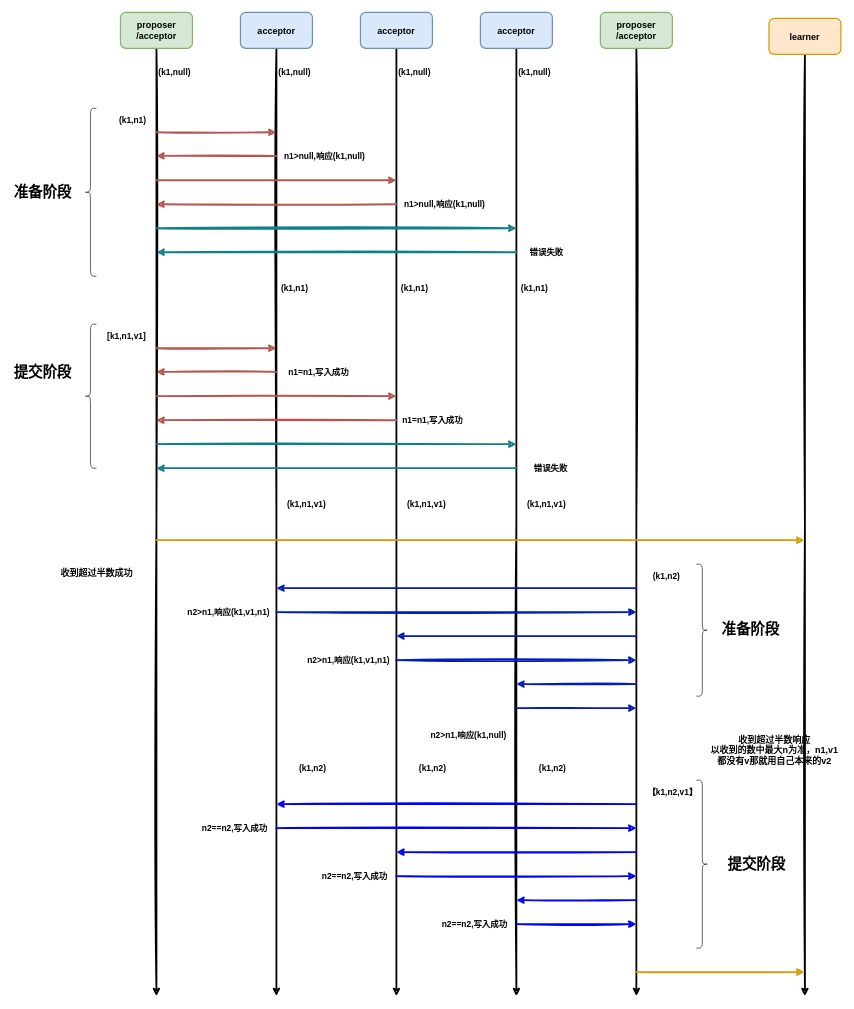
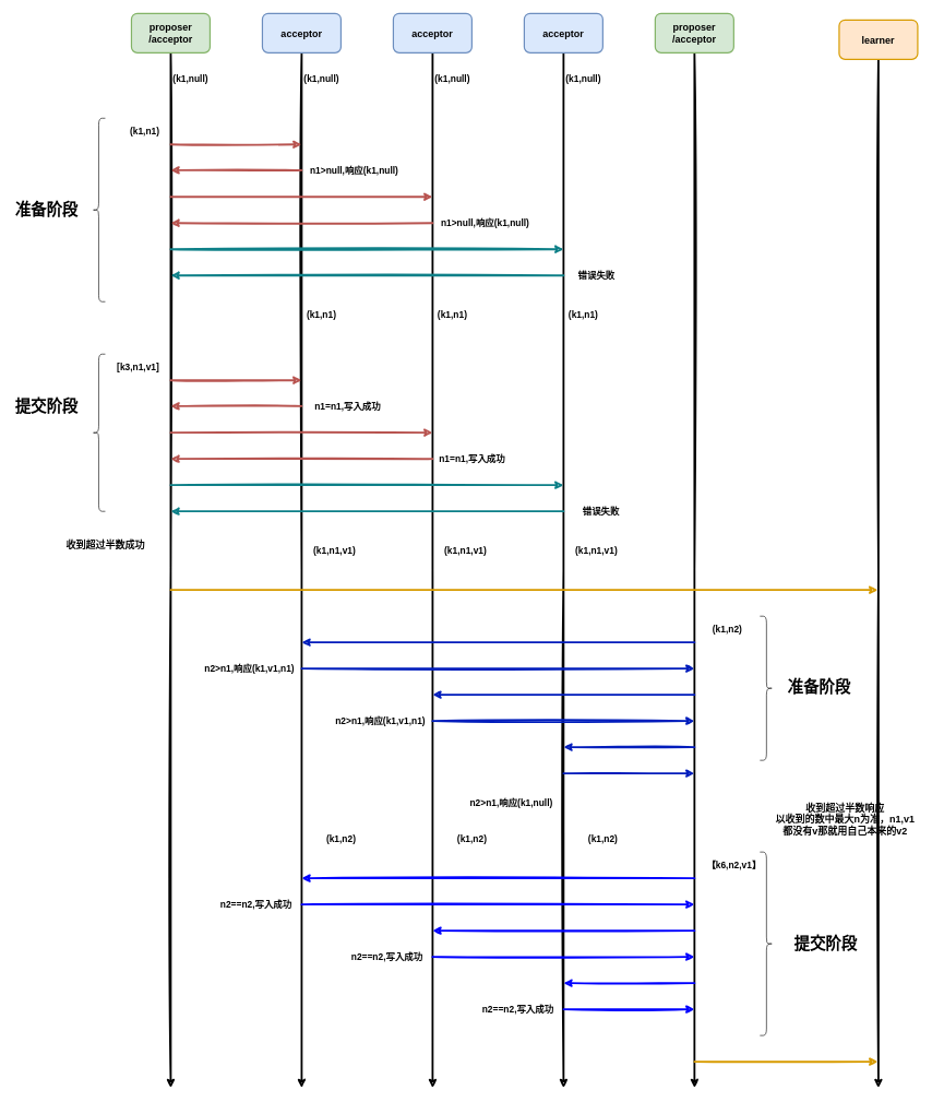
  <mxCell id="0" />
  <mxCell id="1" parent="0" />
  <mxCell id="2" style="edgeStyle=orthogonalEdgeStyle;rounded=0;orthogonalLoop=1;jettySize=auto;html=1;fontSize=15;strokeWidth=3;sketch=1;" edge="1" parent="1" source="3"><mxGeometry relative="1" as="geometry"><mxPoint x="260" y="1660" as="targetPoint" /></mxGeometry></mxCell>
  <mxCell id="3" value="proposer&lt;br&gt;/acceptor" style="rounded=1;whiteSpace=wrap;html=1;strokeWidth=2;fillWeight=4;hachureGap=8;hachureAngle=45;fillColor=#d5e8d4;sketch=0;strokeColor=#82b366;fontSize=15;fontStyle=1" vertex="1" parent="1"><mxGeometry x="200" y="20" width="120" height="60" as="geometry" /></mxCell>
  <mxCell id="4" style="edgeStyle=orthogonalEdgeStyle;rounded=0;orthogonalLoop=1;jettySize=auto;html=1;fontSize=15;strokeWidth=3;sketch=1;" edge="1" parent="1" source="5"><mxGeometry relative="1" as="geometry"><mxPoint x="460" y="1660" as="targetPoint" /></mxGeometry></mxCell>
  <mxCell id="5" value="acceptor" style="rounded=1;whiteSpace=wrap;html=1;strokeWidth=2;fillWeight=4;hachureGap=8;hachureAngle=45;fillColor=#dae8fc;sketch=0;strokeColor=#6c8ebf;fontSize=15;fontStyle=1" vertex="1" parent="1"><mxGeometry x="400" y="20" width="120" height="60" as="geometry" /></mxCell>
  <mxCell id="6" style="edgeStyle=orthogonalEdgeStyle;rounded=0;orthogonalLoop=1;jettySize=auto;html=1;fontSize=15;strokeWidth=3;sketch=1;" edge="1" parent="1" source="7"><mxGeometry relative="1" as="geometry"><mxPoint x="660" y="1660" as="targetPoint" /></mxGeometry></mxCell>
  <mxCell id="7" value="acceptor" style="rounded=1;whiteSpace=wrap;html=1;strokeWidth=2;fillWeight=4;hachureGap=8;hachureAngle=45;fillColor=#dae8fc;sketch=0;strokeColor=#6c8ebf;fontSize=15;fontStyle=1" vertex="1" parent="1"><mxGeometry x="600" y="20" width="120" height="60" as="geometry" /></mxCell>
  <mxCell id="8" style="edgeStyle=orthogonalEdgeStyle;rounded=0;orthogonalLoop=1;jettySize=auto;html=1;fontSize=15;strokeWidth=3;sketch=1;" edge="1" parent="1" source="9"><mxGeometry relative="1" as="geometry"><mxPoint x="860" y="1660" as="targetPoint" /></mxGeometry></mxCell>
  <mxCell id="9" value="acceptor" style="rounded=1;whiteSpace=wrap;html=1;strokeWidth=2;fillWeight=4;hachureGap=8;hachureAngle=45;fillColor=#dae8fc;sketch=0;strokeColor=#6c8ebf;fontSize=15;fontStyle=1" vertex="1" parent="1"><mxGeometry x="800" y="20" width="120" height="60" as="geometry" /></mxCell>
  <mxCell id="10" style="edgeStyle=orthogonalEdgeStyle;rounded=0;orthogonalLoop=1;jettySize=auto;html=1;fontSize=15;strokeWidth=3;sketch=1;" edge="1" parent="1" source="11"><mxGeometry relative="1" as="geometry"><mxPoint x="1060" y="1660" as="targetPoint" /></mxGeometry></mxCell>
  <mxCell id="11" value="proposer&lt;br&gt;/acceptor" style="rounded=1;whiteSpace=wrap;html=1;strokeWidth=2;fillWeight=4;hachureGap=8;hachureAngle=45;fillColor=#d5e8d4;sketch=0;strokeColor=#82b366;fontSize=15;fontStyle=1" vertex="1" parent="1"><mxGeometry x="1000" y="20" width="120" height="60" as="geometry" /></mxCell>
  <mxCell id="12" value="" style="endArrow=classic;html=1;rounded=0;sketch=1;strokeWidth=3;fontSize=14;fillColor=#f8cecc;strokeColor=#b85450;" edge="1" parent="1"><mxGeometry width="50" height="50" relative="1" as="geometry"><mxPoint x="260" y="220" as="sourcePoint" /><mxPoint x="460" y="220" as="targetPoint" /></mxGeometry></mxCell>
  <mxCell id="13" value="(k1,null)" style="text;strokeColor=none;fillColor=none;html=1;fontSize=14;fontStyle=1;verticalAlign=middle;align=center;sketch=0;" vertex="1" parent="1"><mxGeometry x="240" y="100" width="100" height="40" as="geometry" /></mxCell>
  <mxCell id="14" value="" style="endArrow=classic;html=1;rounded=0;sketch=1;strokeWidth=3;fontSize=15;fillColor=#f8cecc;strokeColor=#b85450;" edge="1" parent="1"><mxGeometry width="50" height="50" relative="1" as="geometry"><mxPoint x="260" y="300" as="sourcePoint" /><mxPoint x="660" y="300" as="targetPoint" /><Array as="points" /></mxGeometry></mxCell>
  <mxCell id="15" value="" style="endArrow=classic;html=1;rounded=0;sketch=1;strokeWidth=3;fontSize=15;fillColor=#b0e3e6;strokeColor=#0e8088;" edge="1" parent="1"><mxGeometry width="50" height="50" relative="1" as="geometry"><mxPoint x="260" y="380" as="sourcePoint" /><mxPoint x="860" y="380" as="targetPoint" /></mxGeometry></mxCell>
  <mxCell id="16" value="(k1,null)" style="text;strokeColor=none;fillColor=none;html=1;fontSize=14;fontStyle=1;verticalAlign=middle;align=center;sketch=0;" vertex="1" parent="1"><mxGeometry x="440" y="100" width="100" height="40" as="geometry" /></mxCell>
  <mxCell id="17" value="(k1,null)" style="text;strokeColor=none;fillColor=none;html=1;fontSize=14;fontStyle=1;verticalAlign=middle;align=center;sketch=0;" vertex="1" parent="1"><mxGeometry x="640" y="100" width="100" height="40" as="geometry" /></mxCell>
  <mxCell id="18" value="(k1,null)" style="text;strokeColor=none;fillColor=none;html=1;fontSize=14;fontStyle=1;verticalAlign=middle;align=center;sketch=0;" vertex="1" parent="1"><mxGeometry x="840" y="100" width="100" height="40" as="geometry" /></mxCell>
  <mxCell id="19" value="" style="endArrow=classic;html=1;rounded=0;sketch=1;strokeWidth=3;fontSize=15;fillColor=#f8cecc;strokeColor=#b85450;" edge="1" parent="1"><mxGeometry width="50" height="50" relative="1" as="geometry"><mxPoint x="460" y="259.33" as="sourcePoint" /><mxPoint x="260" y="259.33" as="targetPoint" /></mxGeometry></mxCell>
  <mxCell id="20" value="" style="endArrow=classic;html=1;rounded=0;sketch=1;strokeWidth=3;fontSize=15;fillColor=#f8cecc;strokeColor=#b85450;" edge="1" parent="1"><mxGeometry width="50" height="50" relative="1" as="geometry"><mxPoint x="660" y="340" as="sourcePoint" /><mxPoint x="260" y="340" as="targetPoint" /></mxGeometry></mxCell>
  <mxCell id="21" value="" style="endArrow=classic;html=1;rounded=0;sketch=1;strokeWidth=3;fontSize=15;fillColor=#b0e3e6;strokeColor=#0e8088;" edge="1" parent="1"><mxGeometry width="50" height="50" relative="1" as="geometry"><mxPoint x="860" y="420" as="sourcePoint" /><mxPoint x="260" y="420" as="targetPoint" /></mxGeometry></mxCell>
  <mxCell id="22" value="" style="endArrow=classic;html=1;rounded=0;sketch=1;strokeWidth=3;fontSize=14;fillColor=#f8cecc;strokeColor=#b85450;" edge="1" parent="1"><mxGeometry width="50" height="50" relative="1" as="geometry"><mxPoint x="260" y="580" as="sourcePoint" /><mxPoint x="460" y="580" as="targetPoint" /></mxGeometry></mxCell>
  <mxCell id="23" value="" style="endArrow=classic;html=1;rounded=0;sketch=1;strokeWidth=3;fontSize=15;fillColor=#f8cecc;strokeColor=#b85450;" edge="1" parent="1"><mxGeometry width="50" height="50" relative="1" as="geometry"><mxPoint x="260" y="660" as="sourcePoint" /><mxPoint x="660" y="660" as="targetPoint" /><Array as="points" /></mxGeometry></mxCell>
  <mxCell id="24" value="(k1,n1)" style="text;strokeColor=none;fillColor=none;html=1;fontSize=14;fontStyle=1;verticalAlign=middle;align=center;sketch=0;" vertex="1" parent="1"><mxGeometry x="170" y="180" width="100" height="40" as="geometry" /></mxCell>
  <mxCell id="25" value="n1&amp;gt;null,响应(k1,null)" style="text;html=1;fontSize=14;fontStyle=1;verticalAlign=middle;align=center;sketch=0;" vertex="1" parent="1"><mxGeometry x="490" y="240" width="100" height="40" as="geometry" /></mxCell>
  <mxCell id="26" value="n1&amp;gt;null,响应(k1,null)" style="text;html=1;fontSize=14;fontStyle=1;verticalAlign=middle;align=center;sketch=0;" vertex="1" parent="1"><mxGeometry x="690" y="320" width="100" height="40" as="geometry" /></mxCell>
  <mxCell id="27" value="" style="shape=curlyBracket;whiteSpace=wrap;html=1;rounded=1;labelPosition=left;verticalLabelPosition=middle;align=right;verticalAlign=middle;sketch=0;fontSize=14;" vertex="1" parent="1"><mxGeometry x="140" y="180" width="20" height="280" as="geometry" /></mxCell>
  <mxCell id="28" value="准备阶段" style="text;strokeColor=none;fillColor=none;html=1;fontSize=24;fontStyle=1;verticalAlign=middle;align=center;sketch=0;" vertex="1" parent="1"><mxGeometry x="20" y="300" width="100" height="40" as="geometry" /></mxCell>
  <mxCell id="29" value="" style="shape=curlyBracket;whiteSpace=wrap;html=1;rounded=1;labelPosition=left;verticalLabelPosition=middle;align=right;verticalAlign=middle;sketch=0;fontSize=14;" vertex="1" parent="1"><mxGeometry x="140" y="540" width="20" height="240" as="geometry" /></mxCell>
- <mxCell id="30" value="[k1,n1,v1]" style="text;strokeColor=none;fillColor=none;html=1;fontSize=14;fontStyle=1;verticalAlign=middle;align=center;sketch=0;" vertex="1" parent="1"><mxGeometry x="160" y="540" width="100" height="40" as="geometry" /></mxCell>
+ <mxCell id="30" value="[k3,n1,v1]" style="text;strokeColor=none;fillColor=none;html=1;fontSize=14;fontStyle=1;verticalAlign=middle;align=center;sketch=0;" vertex="1" parent="1"><mxGeometry x="160" y="540" width="100" height="40" as="geometry" /></mxCell>
  <mxCell id="31" value="提交阶段" style="text;strokeColor=none;fillColor=none;html=1;fontSize=24;fontStyle=1;verticalAlign=middle;align=center;sketch=0;" vertex="1" parent="1"><mxGeometry x="20" y="600" width="100" height="40" as="geometry" /></mxCell>
  <mxCell id="32" value="" style="endArrow=classic;html=1;rounded=0;sketch=1;strokeWidth=3;fontSize=15;fillColor=#0050ef;strokeColor=#001DBC;" edge="1" parent="1"><mxGeometry width="50" height="50" relative="1" as="geometry"><mxPoint x="1060" y="980" as="sourcePoint" /><mxPoint x="460" y="980" as="targetPoint" /><Array as="points" /></mxGeometry></mxCell>
  <mxCell id="33" value="" style="endArrow=classic;html=1;rounded=0;sketch=1;strokeWidth=3;fontSize=15;fillColor=#0050ef;strokeColor=#001DBC;" edge="1" parent="1"><mxGeometry width="50" height="50" relative="1" as="geometry"><mxPoint x="460" y="1020" as="sourcePoint" /><mxPoint x="1060" y="1020" as="targetPoint" /><Array as="points" /></mxGeometry></mxCell>
  <mxCell id="34" value="n2&amp;gt;n1,响应(k1,v1,n1)" style="text;strokeColor=none;fillColor=none;html=1;fontSize=14;fontStyle=1;verticalAlign=middle;align=center;sketch=0;" vertex="1" parent="1"><mxGeometry x="330" y="1000" width="100" height="40" as="geometry" /></mxCell>
  <mxCell id="35" value="" style="endArrow=classic;html=1;rounded=0;sketch=1;strokeWidth=3;fontSize=15;fillColor=#0050ef;strokeColor=#001DBC;" edge="1" parent="1"><mxGeometry width="50" height="50" relative="1" as="geometry"><mxPoint x="1060" y="1060" as="sourcePoint" /><mxPoint x="660" y="1060" as="targetPoint" /><Array as="points" /></mxGeometry></mxCell>
  <mxCell id="36" value="" style="endArrow=classic;html=1;rounded=0;sketch=1;strokeWidth=3;fontSize=15;fillColor=#0050ef;strokeColor=#001DBC;" edge="1" parent="1"><mxGeometry width="50" height="50" relative="1" as="geometry"><mxPoint x="660" y="1100" as="sourcePoint" /><mxPoint x="1060" y="1100" as="targetPoint" /><Array as="points" /></mxGeometry></mxCell>
  <mxCell id="37" value="" style="endArrow=classic;html=1;rounded=0;sketch=1;strokeWidth=3;fontSize=15;fillColor=#0050ef;strokeColor=#001DBC;" edge="1" parent="1"><mxGeometry width="50" height="50" relative="1" as="geometry"><mxPoint x="860" y="1180" as="sourcePoint" /><mxPoint x="1060" y="1180" as="targetPoint" /><Array as="points" /></mxGeometry></mxCell>
  <mxCell id="38" value="" style="endArrow=classic;html=1;rounded=0;sketch=1;strokeWidth=3;fontSize=15;fillColor=#0050ef;strokeColor=#001DBC;" edge="1" parent="1"><mxGeometry width="50" height="50" relative="1" as="geometry"><mxPoint x="1060" y="1140" as="sourcePoint" /><mxPoint x="860" y="1140" as="targetPoint" /><Array as="points" /></mxGeometry></mxCell>
  <mxCell id="39" value="(k1,n2)" style="text;strokeColor=none;fillColor=none;html=1;fontSize=14;fontStyle=1;verticalAlign=middle;align=center;sketch=0;" vertex="1" parent="1"><mxGeometry x="1060" y="940" width="100" height="40" as="geometry" /></mxCell>
  <mxCell id="40" value="(k1,n2)" style="text;strokeColor=none;fillColor=none;html=1;fontSize=14;fontStyle=1;verticalAlign=middle;align=center;sketch=0;" vertex="1" parent="1"><mxGeometry x="470" y="1260" width="100" height="40" as="geometry" /></mxCell>
  <mxCell id="41" value="(k1,n2)" style="text;strokeColor=none;fillColor=none;html=1;fontSize=14;fontStyle=1;verticalAlign=middle;align=center;sketch=0;" vertex="1" parent="1"><mxGeometry x="670" y="1260" width="100" height="40" as="geometry" /></mxCell>
  <mxCell id="42" value="(k1,n2)" style="text;strokeColor=none;fillColor=none;html=1;fontSize=14;fontStyle=1;verticalAlign=middle;align=center;sketch=0;" vertex="1" parent="1"><mxGeometry x="870" y="1260" width="100" height="40" as="geometry" /></mxCell>
  <mxCell id="43" value="" style="shape=curlyBracket;whiteSpace=wrap;html=1;rounded=1;labelPosition=left;verticalLabelPosition=middle;align=right;verticalAlign=middle;sketch=0;fontSize=14;rotation=-180;" vertex="1" parent="1"><mxGeometry x="1160" y="940" width="20" height="220" as="geometry" /></mxCell>
  <mxCell id="44" value="准备阶段" style="text;strokeColor=none;fillColor=none;html=1;fontSize=24;fontStyle=1;verticalAlign=middle;align=center;sketch=0;" vertex="1" parent="1"><mxGeometry x="1200" y="1029" width="100" height="40" as="geometry" /></mxCell>
  <mxCell id="45" value="" style="endArrow=classic;html=1;rounded=0;sketch=1;strokeWidth=3;fontSize=15;fillColor=#f8cecc;strokeColor=#b85450;" edge="1" parent="1"><mxGeometry width="50" height="50" relative="1" as="geometry"><mxPoint x="460" y="619.33" as="sourcePoint" /><mxPoint x="260" y="619.33" as="targetPoint" /></mxGeometry></mxCell>
  <mxCell id="46" value="n1=n1,写入成功" style="text;html=1;fontSize=14;fontStyle=1;verticalAlign=middle;align=center;sketch=0;" vertex="1" parent="1"><mxGeometry x="480" y="600" width="100" height="40" as="geometry" /></mxCell>
  <mxCell id="47" value="" style="endArrow=classic;html=1;rounded=0;sketch=1;strokeWidth=3;fontSize=15;fillColor=#f8cecc;strokeColor=#b85450;" edge="1" parent="1"><mxGeometry width="50" height="50" relative="1" as="geometry"><mxPoint x="660" y="700" as="sourcePoint" /><mxPoint x="260" y="700" as="targetPoint" /></mxGeometry></mxCell>
  <mxCell id="48" value="" style="endArrow=classic;html=1;rounded=0;sketch=1;strokeWidth=3;fontSize=15;fillColor=#b0e3e6;strokeColor=#0e8088;" edge="1" parent="1"><mxGeometry width="50" height="50" relative="1" as="geometry"><mxPoint x="260" y="740" as="sourcePoint" /><mxPoint x="860" y="740" as="targetPoint" /></mxGeometry></mxCell>
  <mxCell id="49" value="" style="endArrow=classic;html=1;rounded=0;sketch=1;strokeWidth=3;fontSize=15;fillColor=#b0e3e6;strokeColor=#0e8088;" edge="1" parent="1"><mxGeometry width="50" height="50" relative="1" as="geometry"><mxPoint x="860" y="780" as="sourcePoint" /><mxPoint x="260" y="780" as="targetPoint" /></mxGeometry></mxCell>
- <mxCell id="50" value="收到超过半数成功" style="text;strokeColor=none;fillColor=none;html=1;fontSize=15;fontStyle=1;verticalAlign=middle;align=center;sketch=0;" vertex="1" parent="1"><mxGeometry x="110" y="935" width="100" height="40" as="geometry" /></mxCell>
+ <mxCell id="50" value="收到超过半数成功" style="text;strokeColor=none;fillColor=none;html=1;fontSize=15;fontStyle=1;verticalAlign=middle;align=center;sketch=0;" vertex="1" parent="1"><mxGeometry x="110" y="810" width="100" height="40" as="geometry" /></mxCell>
  <mxCell id="51" value="" style="endArrow=classic;html=1;rounded=0;sketch=1;strokeWidth=3;fontSize=15;strokeColor=#0000FF;" edge="1" parent="1"><mxGeometry width="50" height="50" relative="1" as="geometry"><mxPoint x="1060" y="1340" as="sourcePoint" /><mxPoint x="460" y="1340" as="targetPoint" /><Array as="points" /></mxGeometry></mxCell>
  <mxCell id="52" value="" style="endArrow=classic;html=1;rounded=0;sketch=1;strokeWidth=3;fontSize=15;strokeColor=#0000FF;" edge="1" parent="1"><mxGeometry width="50" height="50" relative="1" as="geometry"><mxPoint x="460" y="1380" as="sourcePoint" /><mxPoint x="1060" y="1380" as="targetPoint" /><Array as="points" /></mxGeometry></mxCell>
  <mxCell id="53" value="" style="endArrow=classic;html=1;rounded=0;sketch=1;strokeWidth=3;fontSize=15;strokeColor=#0000FF;" edge="1" parent="1"><mxGeometry width="50" height="50" relative="1" as="geometry"><mxPoint x="1060" y="1420" as="sourcePoint" /><mxPoint x="660" y="1420" as="targetPoint" /><Array as="points" /></mxGeometry></mxCell>
  <mxCell id="54" value="" style="endArrow=classic;html=1;rounded=0;sketch=1;strokeWidth=3;fontSize=15;strokeColor=#0000FF;" edge="1" parent="1"><mxGeometry width="50" height="50" relative="1" as="geometry"><mxPoint x="660" y="1460" as="sourcePoint" /><mxPoint x="1060" y="1460" as="targetPoint" /><Array as="points" /></mxGeometry></mxCell>
  <mxCell id="55" value="n2==n2,写入成功" style="text;html=1;fontSize=14;fontStyle=1;verticalAlign=middle;align=center;sketch=0;" vertex="1" parent="1"><mxGeometry x="540" y="1440" width="100" height="40" as="geometry" /></mxCell>
  <mxCell id="56" value="" style="endArrow=classic;html=1;rounded=0;sketch=1;strokeWidth=3;fontSize=15;strokeColor=#0000FF;" edge="1" parent="1"><mxGeometry width="50" height="50" relative="1" as="geometry"><mxPoint x="1060" y="1500" as="sourcePoint" /><mxPoint x="860" y="1500" as="targetPoint" /><Array as="points" /></mxGeometry></mxCell>
  <mxCell id="57" value="" style="shape=curlyBracket;whiteSpace=wrap;html=1;rounded=1;labelPosition=left;verticalLabelPosition=middle;align=right;verticalAlign=middle;sketch=0;fontSize=14;rotation=-180;" vertex="1" parent="1"><mxGeometry x="1160" y="1300" width="20" height="280" as="geometry" /></mxCell>
  <mxCell id="58" value="提交阶段" style="text;strokeColor=none;fillColor=none;html=1;fontSize=24;fontStyle=1;verticalAlign=middle;align=center;sketch=0;" vertex="1" parent="1"><mxGeometry x="1210" y="1420" width="100" height="40" as="geometry" /></mxCell>
  <mxCell id="59" value="n2==n2,写入成功" style="text;strokeColor=none;fillColor=none;html=1;fontSize=14;fontStyle=1;verticalAlign=middle;align=center;sketch=0;" vertex="1" parent="1"><mxGeometry x="340" y="1360" width="100" height="40" as="geometry" /></mxCell>
- <mxCell id="60" value="【k1,n2,v1】" style="text;strokeColor=none;fillColor=none;html=1;fontSize=14;fontStyle=1;verticalAlign=middle;align=center;sketch=0;" vertex="1" parent="1"><mxGeometry x="1070" y="1300" width="100" height="40" as="geometry" /></mxCell>
+ <mxCell id="60" value="【k6,n2,v1】" style="text;strokeColor=none;fillColor=none;html=1;fontSize=14;fontStyle=1;verticalAlign=middle;align=center;sketch=0;" vertex="1" parent="1"><mxGeometry x="1070" y="1300" width="100" height="40" as="geometry" /></mxCell>
  <mxCell id="61" style="edgeStyle=orthogonalEdgeStyle;rounded=0;orthogonalLoop=1;jettySize=auto;html=1;strokeWidth=3;sketch=1;" edge="1" parent="1" source="62"><mxGeometry relative="1" as="geometry"><mxPoint x="1341" y="1660" as="targetPoint" /></mxGeometry></mxCell>
  <mxCell id="62" value="learner" style="rounded=1;whiteSpace=wrap;html=1;strokeWidth=2;fillWeight=4;hachureGap=8;hachureAngle=45;fillColor=#ffe6cc;sketch=0;strokeColor=#d79b00;fontSize=15;fontStyle=1" vertex="1" parent="1"><mxGeometry x="1281" y="30" width="120" height="60" as="geometry" /></mxCell>
  <mxCell id="63" value="" style="endArrow=classic;html=1;rounded=0;sketch=1;strokeWidth=3;fontSize=15;strokeColor=#0000FF;" edge="1" parent="1"><mxGeometry width="50" height="50" relative="1" as="geometry"><mxPoint x="860" y="1540" as="sourcePoint" /><mxPoint x="1060" y="1540" as="targetPoint" /><Array as="points" /></mxGeometry></mxCell>
  <mxCell id="64" value="" style="endArrow=classic;html=1;rounded=0;sketch=1;strokeWidth=3;fontSize=15;fillColor=#ffe6cc;strokeColor=#d79b00;" edge="1" parent="1"><mxGeometry width="50" height="50" relative="1" as="geometry"><mxPoint x="1060" y="1620" as="sourcePoint" /><mxPoint x="1340" y="1620" as="targetPoint" /><Array as="points" /></mxGeometry></mxCell>
  <mxCell id="65" value="" style="endArrow=classic;html=1;rounded=0;sketch=1;strokeWidth=3;fontSize=15;fillColor=#ffe6cc;strokeColor=#d79b00;" edge="1" parent="1"><mxGeometry width="50" height="50" relative="1" as="geometry"><mxPoint x="260" y="900" as="sourcePoint" /><mxPoint x="1340" y="900" as="targetPoint" /><Array as="points" /></mxGeometry></mxCell>
  <mxCell id="66" value="(k1,n1)" style="text;strokeColor=none;fillColor=none;html=1;fontSize=14;fontStyle=1;verticalAlign=middle;align=center;sketch=0;" vertex="1" parent="1"><mxGeometry x="440" y="460" width="100" height="40" as="geometry" /></mxCell>
  <mxCell id="67" value="(k1,n1)" style="text;strokeColor=none;fillColor=none;html=1;fontSize=14;fontStyle=1;verticalAlign=middle;align=center;sketch=0;" vertex="1" parent="1"><mxGeometry x="640" y="460" width="100" height="40" as="geometry" /></mxCell>
  <mxCell id="68" value="(k1,n1)" style="text;strokeColor=none;fillColor=none;html=1;fontSize=14;fontStyle=1;verticalAlign=middle;align=center;sketch=0;" vertex="1" parent="1"><mxGeometry x="840" y="460" width="100" height="40" as="geometry" /></mxCell>
  <mxCell id="69" value="n1=n1,写入成功" style="text;html=1;fontSize=14;fontStyle=1;verticalAlign=middle;align=center;sketch=0;" vertex="1" parent="1"><mxGeometry x="670" y="680" width="100" height="40" as="geometry" /></mxCell>
  <mxCell id="70" value="错误失败" style="text;html=1;fontSize=14;fontStyle=1;verticalAlign=middle;align=center;sketch=0;" vertex="1" parent="1"><mxGeometry x="867" y="760" width="100" height="40" as="geometry" /></mxCell>
  <mxCell id="71" value="(k1,n1,v1)" style="text;strokeColor=none;fillColor=none;html=1;fontSize=14;fontStyle=1;verticalAlign=middle;align=center;sketch=0;" vertex="1" parent="1"><mxGeometry x="460" y="820" width="100" height="40" as="geometry" /></mxCell>
  <mxCell id="72" value="(k1,n1,v1)" style="text;strokeColor=none;fillColor=none;html=1;fontSize=14;fontStyle=1;verticalAlign=middle;align=center;sketch=0;" vertex="1" parent="1"><mxGeometry x="660" y="820" width="100" height="40" as="geometry" /></mxCell>
  <mxCell id="73" value="(k1,n1,v1)" style="text;strokeColor=none;fillColor=none;html=1;fontSize=14;fontStyle=1;verticalAlign=middle;align=center;sketch=0;" vertex="1" parent="1"><mxGeometry x="860" y="820" width="100" height="40" as="geometry" /></mxCell>
  <mxCell id="74" value="n2&amp;gt;n1,响应(k1,v1,n1)" style="text;strokeColor=none;fillColor=none;html=1;fontSize=14;fontStyle=1;verticalAlign=middle;align=center;sketch=0;" vertex="1" parent="1"><mxGeometry x="530" y="1080" width="100" height="40" as="geometry" /></mxCell>
  <mxCell id="75" value="n2&amp;gt;n1,响应(k1,null)" style="text;strokeColor=none;fillColor=none;html=1;fontSize=14;fontStyle=1;verticalAlign=middle;align=center;sketch=0;" vertex="1" parent="1"><mxGeometry x="730" y="1205" width="100" height="40" as="geometry" /></mxCell>
  <mxCell id="76" value="错误失败" style="text;html=1;fontSize=14;fontStyle=1;verticalAlign=middle;align=center;sketch=0;" vertex="1" parent="1"><mxGeometry x="860" y="400" width="100" height="40" as="geometry" /></mxCell>
  <mxCell id="77" value="收到超过半数响应&lt;br&gt;以收到的数中最大n为准，n1,v1&lt;br&gt;都没有v那就用自己本来的v2" style="text;strokeColor=none;fillColor=none;html=1;fontSize=15;fontStyle=1;verticalAlign=middle;align=center;sketch=0;" vertex="1" parent="1"><mxGeometry x="1240" y="1230" width="100" height="40" as="geometry" /></mxCell>
  <mxCell id="78" value="n2==n2,写入成功" style="text;html=1;fontSize=14;fontStyle=1;verticalAlign=middle;align=center;sketch=0;" vertex="1" parent="1"><mxGeometry x="740" y="1520" width="100" height="40" as="geometry" /></mxCell>
